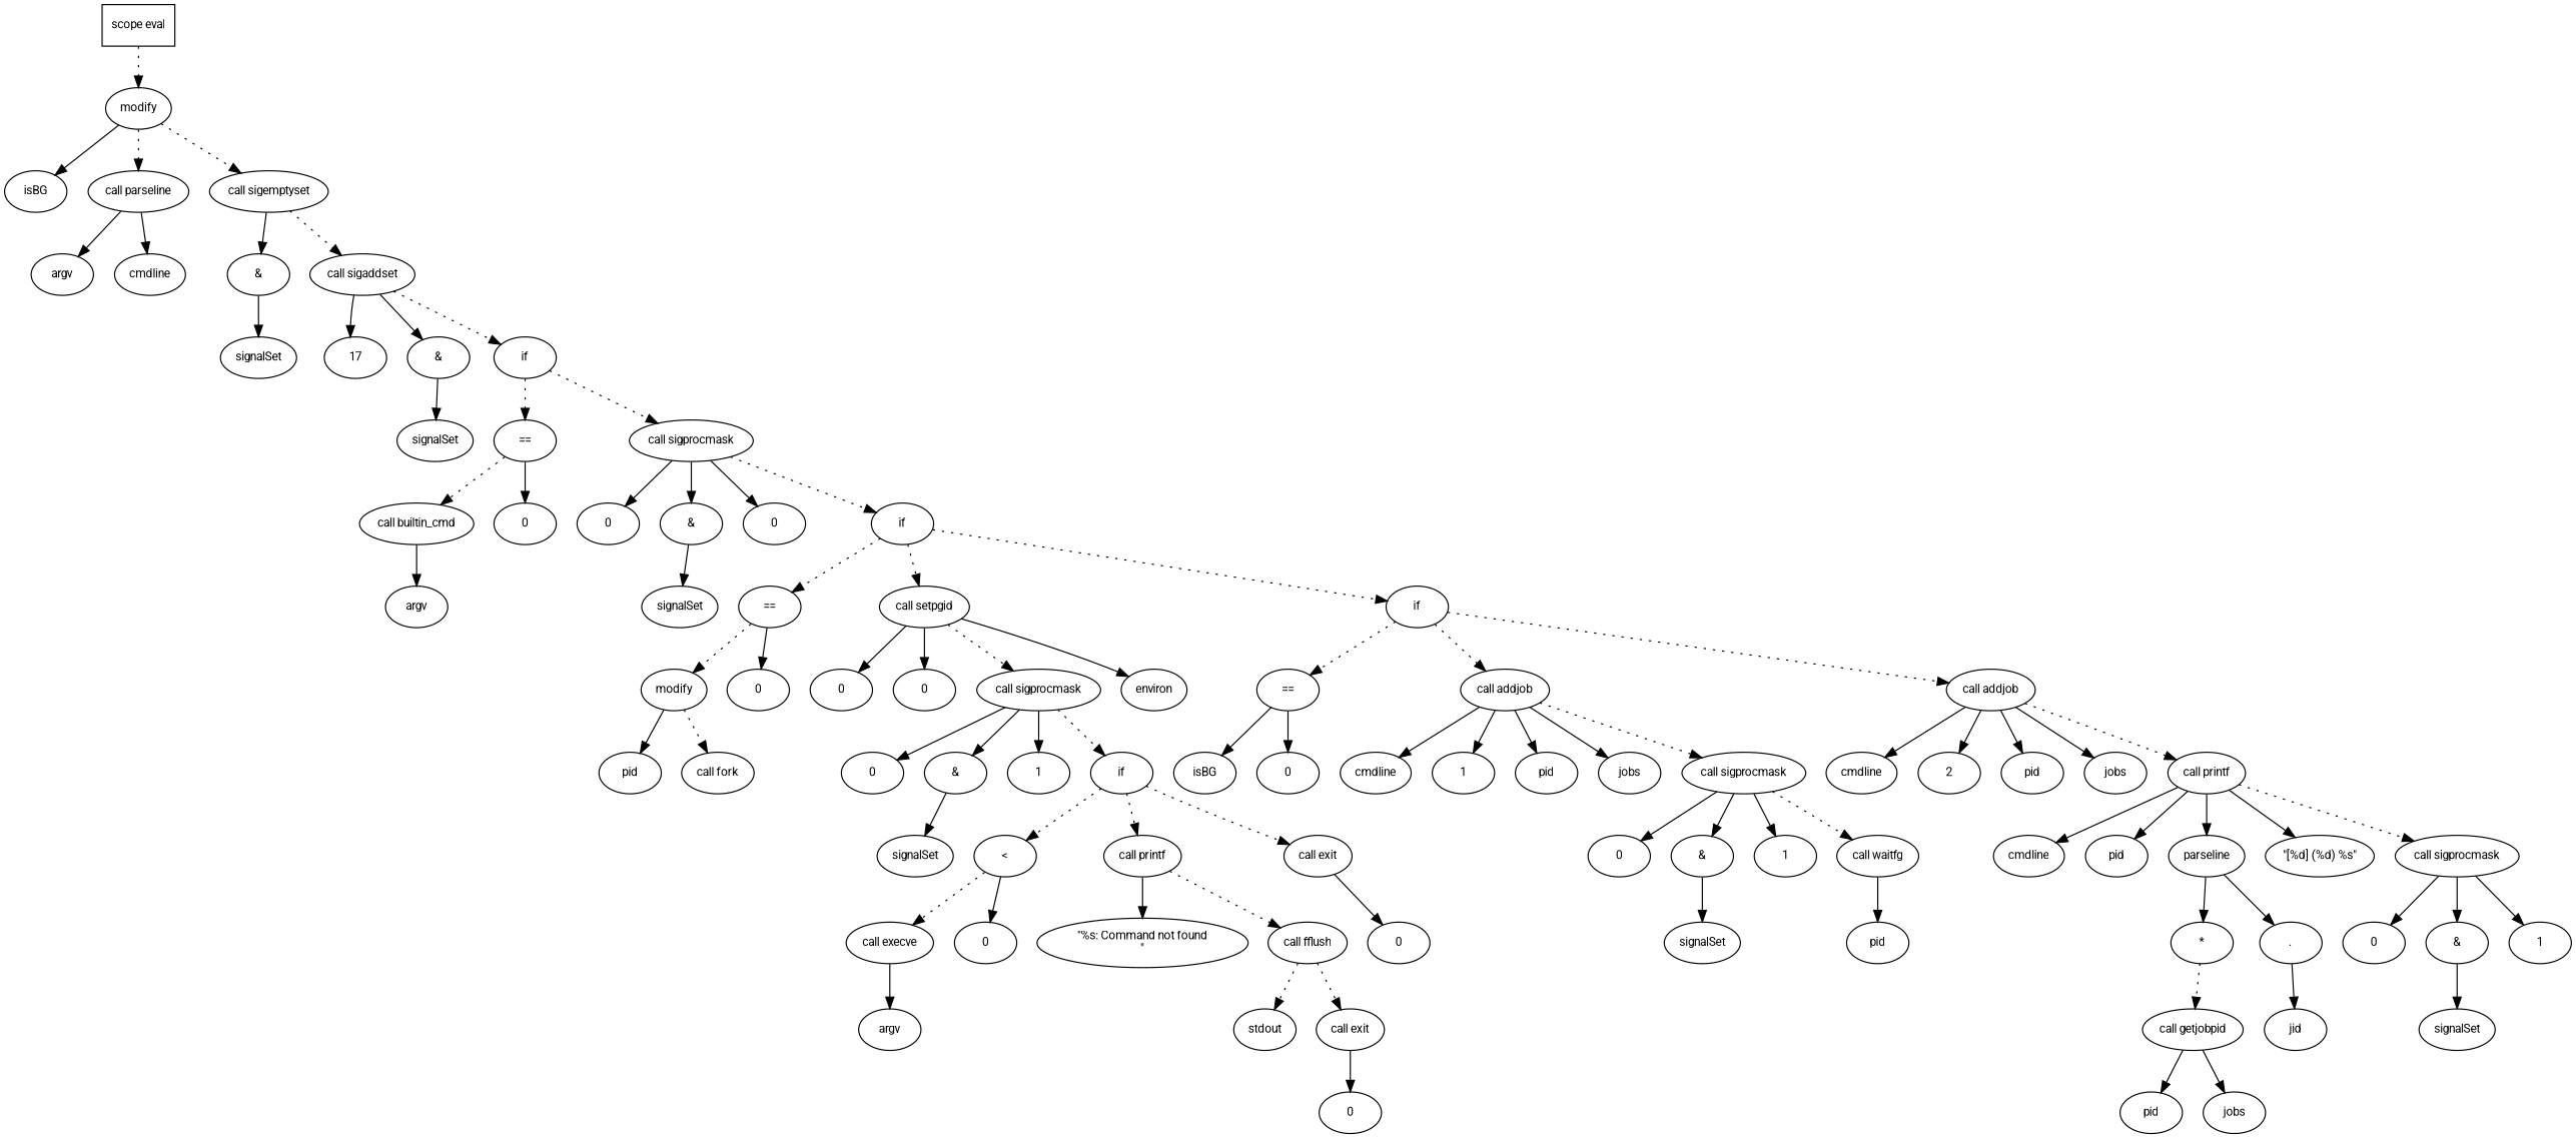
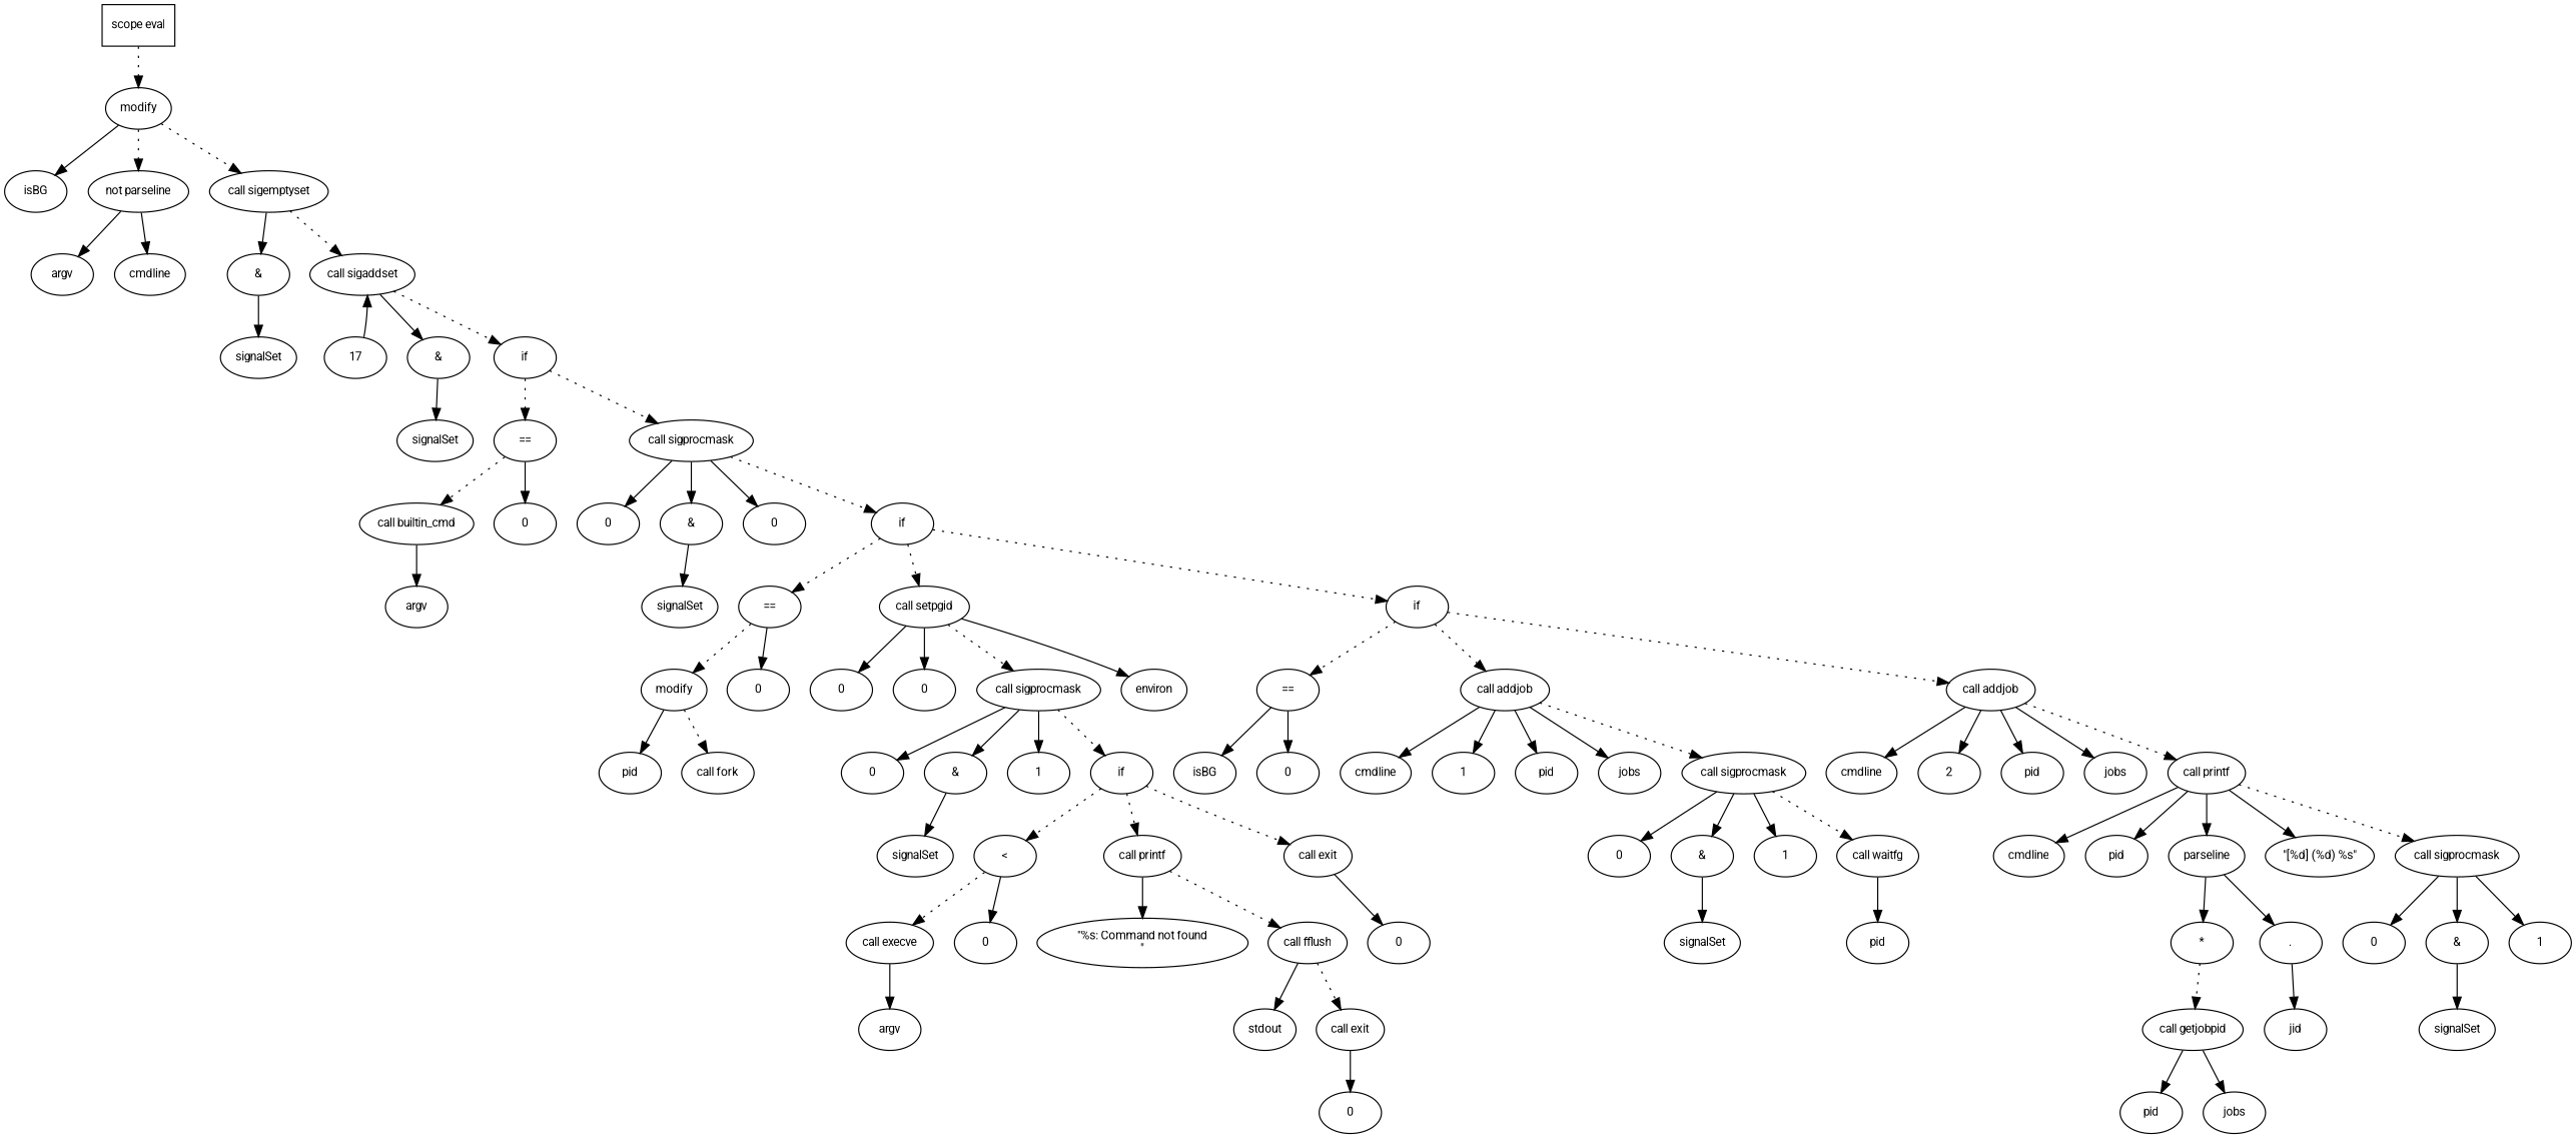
  digraph {
    fontname=Roboto
    fontsize=10
    node [fontname=Roboto fontsize=10 shape=ellipse]
    edge [fontname=Roboto fontsize=10]
    n1 [label="scope eval" shape=box]
    n2 [label=modify]
    n3 [label=isBG]
-   n4 [label="call parseline"]
+   n4 [label="not parseline"]
    n5 [label="call sigemptyset"]
    n6 [label=argv]
    n7 [label=cmdline]
    n8 [label="&"]
    n9 [label="call sigaddset"]
    n10 [label=signalSet]
    n11 [label=17]
    n12 [label="&"]
    n13 [label=if]
    n14 [label=signalSet]
    n15 [label="=="]
    n16 [label="call sigprocmask"]
    n17 [label="call builtin_cmd"]
    n18 [label=0]
    n19 [label=0]
    n20 [label="&"]
    n21 [label=0]
    n22 [label=if]
    n23 [label=argv]
    n24 [label=signalSet]
    n25 [label="=="]
    n26 [label="call setpgid"]
    n27 [label=if]
    n28 [label=modify]
    n29 [label=0]
    n30 [label=0]
    n31 [label=0]
    n32 [label="call sigprocmask"]
    n33 [label=environ]
    n34 [label="=="]
    n35 [label="call addjob"]
    n36 [label="call addjob"]
    n37 [label=pid]
    n38 [label="call fork"]
    n39 [label=0]
    n40 [label="&"]
    n41 [label=1]
    n42 [label=if]
    n43 [label=signalSet]
    n44 [label="<"]
    n45 [label="call printf"]
    n46 [label="call exit"]
    n47 [label="call execve"]
    n48 [label=0]
    n49 [label="\"%s: Command not found\n\""]
    n50 [label="call fflush"]
    n51 [label=0]
    n52 [label=argv]
    n53 [label=stdout]
    n54 [label="call exit"]
    n55 [label=0]
    n56 [label=isBG]
    n57 [label=0]
    n58 [label=cmdline]
    n59 [label=1]
    n60 [label=pid]
    n61 [label=jobs]
    n62 [label="call sigprocmask"]
    n63 [label=cmdline]
    n64 [label=2]
    n65 [label=pid]
    n66 [label=jobs]
    n67 [label="call printf"]
    n68 [label=0]
    n69 [label="&"]
    n70 [label=1]
    n71 [label="call waitfg"]
    n72 [label=signalSet]
    n73 [label=pid]
    n74 [label=cmdline]
    n75 [label=pid]
    n76 [label=parseline]
    n77 [label="\"[%d] (%d) %s\""]
    n78 [label="call sigprocmask"]
    n79 [label="*"]
    n80 [label="."]
    n81 [label=0]
    n82 [label="&"]
    n83 [label=1]
    n84 [label="call getjobpid"]
    n85 [label=jid]
    n86 [label=pid]
    n87 [label=jobs]
    n88 [label=signalSet]
    n1 -> n2 [style=dotted]
    n2 -> n3
    n2 -> n4 [style=dotted]
    n2 -> n5 [style=dotted]
    n4 -> n6
    n4 -> n7
    n5 -> n8
    n5 -> n9 [style=dotted]
    n8 -> n10
-   n9 -> n11
+   n11 -> n9
    n9 -> n12
    n9 -> n13 [style=dotted]
    n12 -> n14
    n13 -> n15 [style=dotted]
    n13 -> n16 [style=dotted]
    n15 -> n17 [style=dotted]
    n15 -> n18
    n16 -> n19
    n16 -> n20
    n16 -> n21
    n16 -> n22 [style=dotted]
    n17 -> n23
    n20 -> n24
    n22 -> n25 [style=dotted]
    n22 -> n26 [style=dotted]
    n22 -> n27 [style=dotted]
    n25 -> n28 [style=dotted]
    n25 -> n29
    n26 -> n30
    n26 -> n31
    n26 -> n32 [style=dotted]
    n26 -> n33
    n27 -> n34 [style=dotted]
    n27 -> n35 [style=dotted]
    n27 -> n36 [style=dotted]
    n28 -> n37
    n28 -> n38 [style=dotted]
    n32 -> n39
    n32 -> n40
    n32 -> n41
    n32 -> n42 [style=dotted]
    n34 -> n56
    n34 -> n57
    n35 -> n58
    n35 -> n59
    n35 -> n60
    n35 -> n61
    n35 -> n62 [style=dotted]
    n36 -> n63
    n36 -> n64
    n36 -> n65
    n36 -> n66
    n36 -> n67 [style=dotted]
    n40 -> n43
    n42 -> n44 [style=dotted]
    n42 -> n45 [style=dotted]
    n42 -> n46 [style=dotted]
    n44 -> n47 [style=dotted]
    n44 -> n48
    n45 -> n49
    n45 -> n50 [style=dotted]
    n46 -> n51
    n47 -> n52
-   n50 -> n53 [style=dotted]
+   n50 -> n53
    n50 -> n54 [style=dotted]
    n54 -> n55
    n62 -> n68
    n62 -> n69
    n62 -> n70
    n62 -> n71 [style=dotted]
    n67 -> n74
    n67 -> n75
    n67 -> n76
    n67 -> n77
    n67 -> n78 [style=dotted]
    n69 -> n72
    n71 -> n73
    n76 -> n79
    n76 -> n80
    n78 -> n81
    n78 -> n82
    n78 -> n83
    n79 -> n84 [style=dotted]
    n80 -> n85
    n82 -> n88
    n84 -> n86
    n84 -> n87
  }
